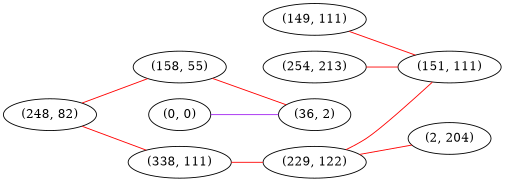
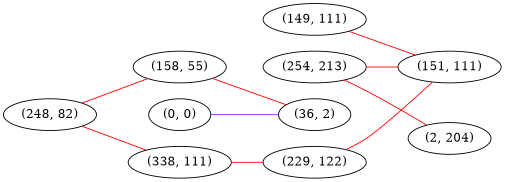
  graph {
    rankdir=LR
    edge [color=red weight=1]
    "(149, 111)"
    "(151, 111)"
    "(254, 213)"
    "(2, 204)"
    n5 [label="(248, 82)"]
    "(158, 55)"
    n7 [label="(338, 111)"]
    "(36, 2)"
    "(229, 122)"
    "(0, 0)"
    "(149, 111)" -- "(151, 111)"
    "(254, 213)" -- "(151, 111)"
-   "(229, 122)" -- "(2, 204)"
+   "(254, 213)" -- "(2, 204)"
    n5 -- "(158, 55)"
    n5 -- n7
    "(158, 55)" -- "(36, 2)"
    n7 -- "(229, 122)"
    "(229, 122)" -- "(151, 111)"
    "(0, 0)" -- "(36, 2)" [color=purple weight=4]
  }
